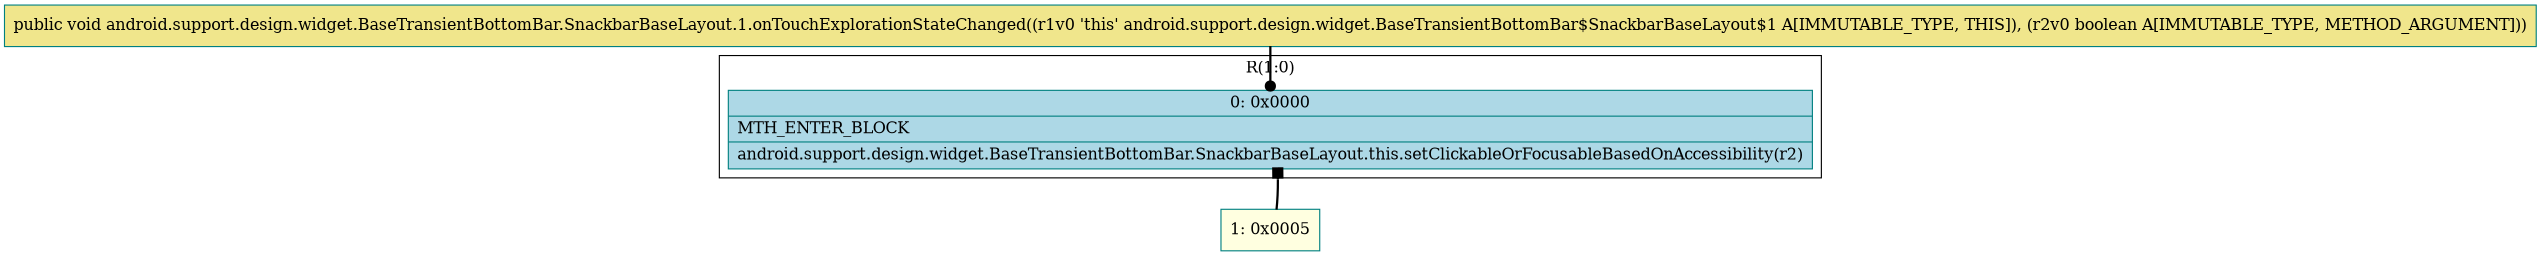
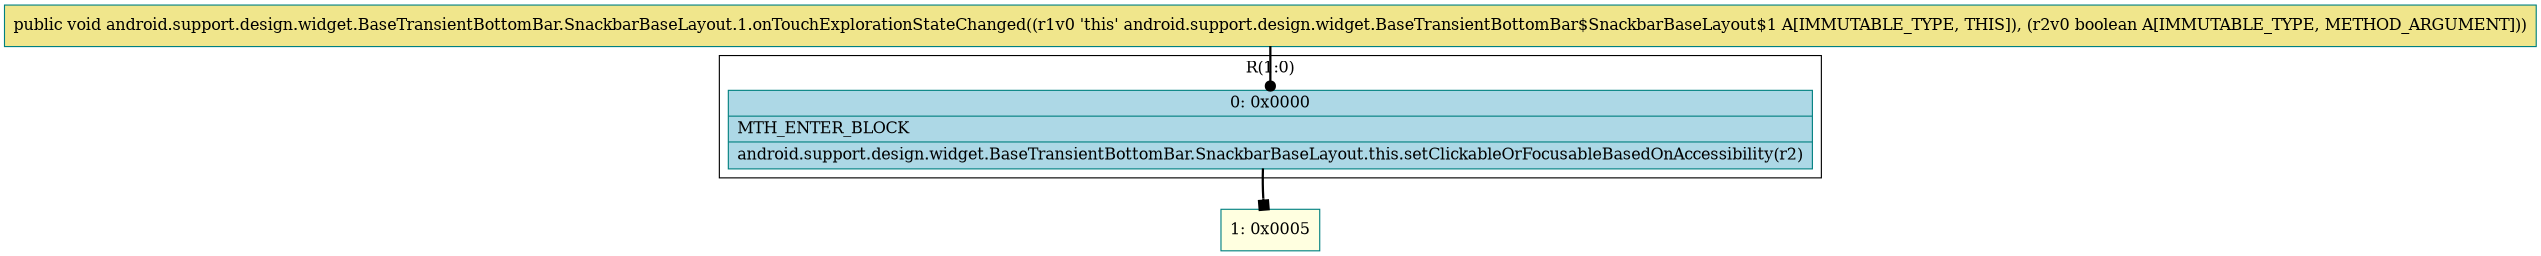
  digraph {
    node [color=teal shape=record style=filled]
    edge [style=bold]
    n1 [label="{0\:\ 0x0000|MTH_ENTER_BLOCK\l|android.support.design.widget.BaseTransientBottomBar.SnackbarBaseLayout.this.setClickableOrFocusableBasedOnAccessibility(r2)\l}" fillcolor=lightblue]
    n2 [label="{1\:\ 0x0005}" fillcolor=lightyellow]
    n3 [label="{public void android.support.design.widget.BaseTransientBottomBar.SnackbarBaseLayout.1.onTouchExplorationStateChanged((r1v0 'this' android.support.design.widget.BaseTransientBottomBar$SnackbarBaseLayout$1 A[IMMUTABLE_TYPE, THIS]), (r2v0 boolean A[IMMUTABLE_TYPE, METHOD_ARGUMENT])) }" fillcolor=khaki]
    subgraph cluster_1 {
      label="R(1:0)"
      n1
    }
-   n2 -> n1 [arrowhead=box]
+   n1 -> n2 [arrowhead=box]
    n3 -> n1 [arrowhead=dot]
  }
